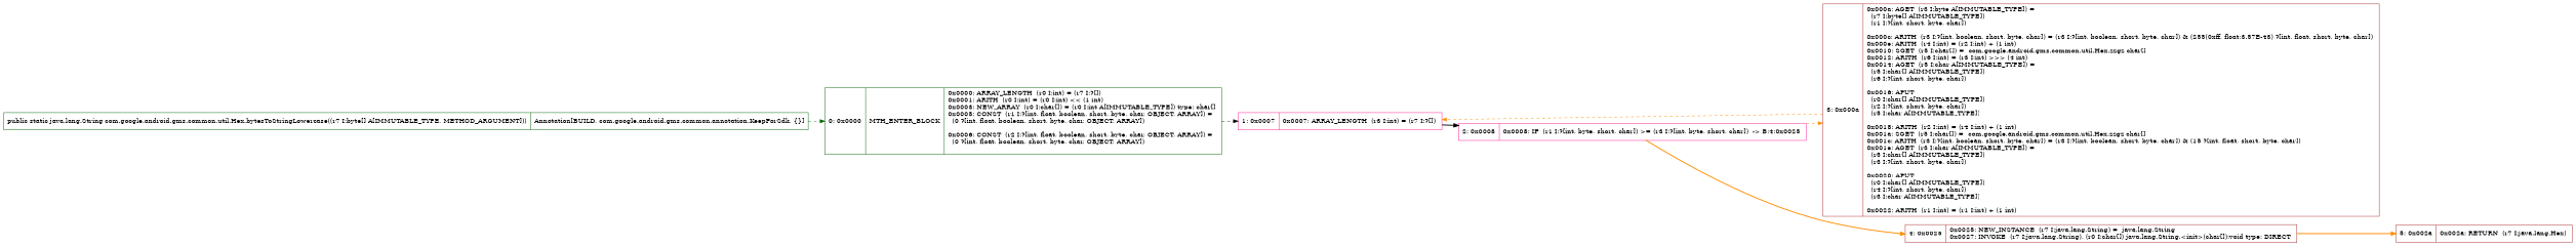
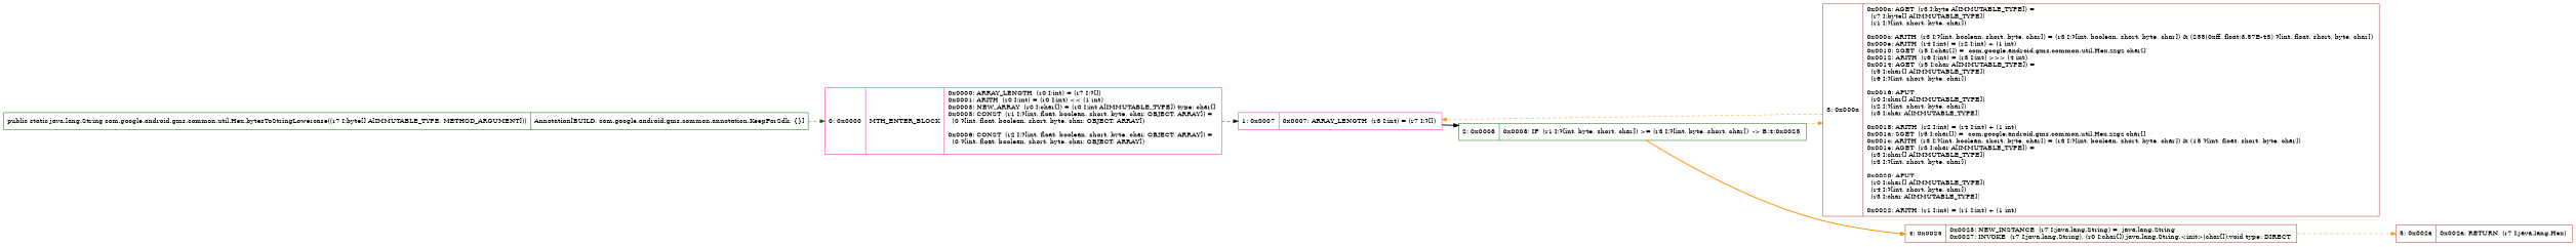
  digraph {
    rankdir=LR
    node [color=brown shape=record]
    edge [color=darkorange style=dashed]
-   n1 [color=darkgreen label="{0\:\ 0x0000|MTH_ENTER_BLOCK\l|0x0000: ARRAY_LENGTH  (r0 I:int) = (r7 I:?[]) \l0x0001: ARITH  (r0 I:int) = (r0 I:int) \<\< (1 int) \l0x0003: NEW_ARRAY  (r0 I:char[]) = (r0 I:int A[IMMUTABLE_TYPE]) type: char[] \l0x0005: CONST  (r1 I:?[int, float, boolean, short, byte, char, OBJECT, ARRAY]) = \l  (0 ?[int, float, boolean, short, byte, char, OBJECT, ARRAY])\l \l0x0006: CONST  (r2 I:?[int, float, boolean, short, byte, char, OBJECT, ARRAY]) = \l  (0 ?[int, float, boolean, short, byte, char, OBJECT, ARRAY])\l \l}"]
+   n1 [color=deeppink label="{0\:\ 0x0000|MTH_ENTER_BLOCK\l|0x0000: ARRAY_LENGTH  (r0 I:int) = (r7 I:?[]) \l0x0001: ARITH  (r0 I:int) = (r0 I:int) \<\< (1 int) \l0x0003: NEW_ARRAY  (r0 I:char[]) = (r0 I:int A[IMMUTABLE_TYPE]) type: char[] \l0x0005: CONST  (r1 I:?[int, float, boolean, short, byte, char, OBJECT, ARRAY]) = \l  (0 ?[int, float, boolean, short, byte, char, OBJECT, ARRAY])\l \l0x0006: CONST  (r2 I:?[int, float, boolean, short, byte, char, OBJECT, ARRAY]) = \l  (0 ?[int, float, boolean, short, byte, char, OBJECT, ARRAY])\l \l}"]
    n2 [color=deeppink label="{1\:\ 0x0007|0x0007: ARRAY_LENGTH  (r3 I:int) = (r7 I:?[]) \l}"]
-   n3 [color=deeppink label="{2\:\ 0x0008|0x0008: IF  (r1 I:?[int, byte, short, char]) \>= (r3 I:?[int, byte, short, char])  \-\> B:4:0x0025 \l}"]
+   n3 [color=darkgreen label="{2\:\ 0x0008|0x0008: IF  (r1 I:?[int, byte, short, char]) \>= (r3 I:?[int, byte, short, char])  \-\> B:4:0x0025 \l}"]
    n4 [label="{3\:\ 0x000a|0x000a: AGET  (r3 I:byte A[IMMUTABLE_TYPE]) = \l  (r7 I:byte[] A[IMMUTABLE_TYPE])\l  (r1 I:?[int, short, byte, char])\l \l0x000c: ARITH  (r3 I:?[int, boolean, short, byte, char]) = (r3 I:?[int, boolean, short, byte, char]) & (255(0xff, float:3.57E\-43) ?[int, float, short, byte, char]) \l0x000e: ARITH  (r4 I:int) = (r2 I:int) + (1 int) \l0x0010: SGET  (r5 I:char[]) =  com.google.android.gms.common.util.Hex.zzgz char[] \l0x0012: ARITH  (r6 I:int) = (r3 I:int) \>\>\> (4 int) \l0x0014: AGET  (r5 I:char A[IMMUTABLE_TYPE]) = \l  (r5 I:char[] A[IMMUTABLE_TYPE])\l  (r6 I:?[int, short, byte, char])\l \l0x0016: APUT  \l  (r0 I:char[] A[IMMUTABLE_TYPE])\l  (r2 I:?[int, short, byte, char])\l  (r5 I:char A[IMMUTABLE_TYPE])\l \l0x0018: ARITH  (r2 I:int) = (r4 I:int) + (1 int) \l0x001a: SGET  (r5 I:char[]) =  com.google.android.gms.common.util.Hex.zzgz char[] \l0x001c: ARITH  (r3 I:?[int, boolean, short, byte, char]) = (r3 I:?[int, boolean, short, byte, char]) & (15 ?[int, float, short, byte, char]) \l0x001e: AGET  (r3 I:char A[IMMUTABLE_TYPE]) = \l  (r5 I:char[] A[IMMUTABLE_TYPE])\l  (r3 I:?[int, short, byte, char])\l \l0x0020: APUT  \l  (r0 I:char[] A[IMMUTABLE_TYPE])\l  (r4 I:?[int, short, byte, char])\l  (r3 I:char A[IMMUTABLE_TYPE])\l \l0x0022: ARITH  (r1 I:int) = (r1 I:int) + (1 int) \l}"]
    n5 [label="{4\:\ 0x0025|0x0025: NEW_INSTANCE  (r7 I:java.lang.String) =  java.lang.String \l0x0027: INVOKE  (r7 I:java.lang.String), (r0 I:char[]) java.lang.String.\<init\>(char[]):void type: DIRECT \l}"]
    n6 [label="{5\:\ 0x002a|0x002a: RETURN  (r7 I:java.lang.Hex) \l}"]
    n7 [color=darkgreen label="{public static java.lang.String com.google.android.gms.common.util.Hex.bytesToStringLowercase((r7 I:byte[] A[IMMUTABLE_TYPE, METHOD_ARGUMENT]))  | Annotation[BUILD, com.google.android.gms.common.annotation.KeepForSdk, \{\}]\l}"]
    n1 -> n2 [color=black]
    n2 -> n3 [color=black style=bold]
    n3 -> n4
    n3 -> n5 [style=bold]
    n4 -> n2
-   n5 -> n6 [style=bold]
+   n5 -> n6
    n7 -> n1 [color=darkgreen]
  }
